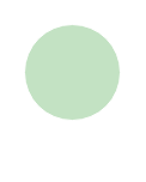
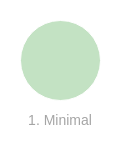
  <mxCell id="0" />
  <mxCell id="1" parent="0" />
  <mxCell id="2" value="" style="ellipse;whiteSpace=wrap;html=1;aspect=fixed;strokeColor=#FFFFFF;fillColor=#c3e2c3;" parent="1" vertex="1"><mxGeometry x="20" y="20" width="80" height="80" as="geometry" /></mxCell>
+ <mxCell id="3" value="1. Minimal" style="rounded=0;whiteSpace=wrap;html=1;strokeColor=none;fontSize=14;fontColor=#a5a5a5;fillColor=none;" parent="1" vertex="1"><mxGeometry x="20" y="110" width="80" height="20" as="geometry" /></mxCell>
